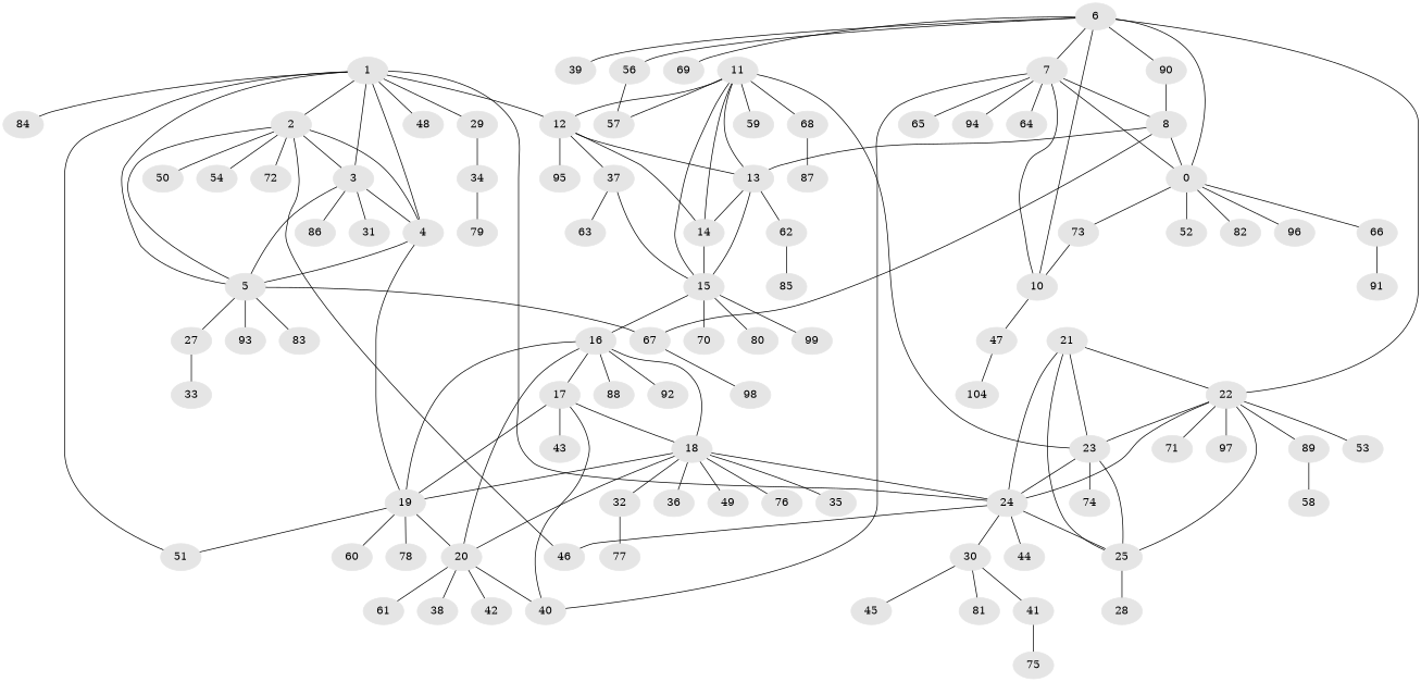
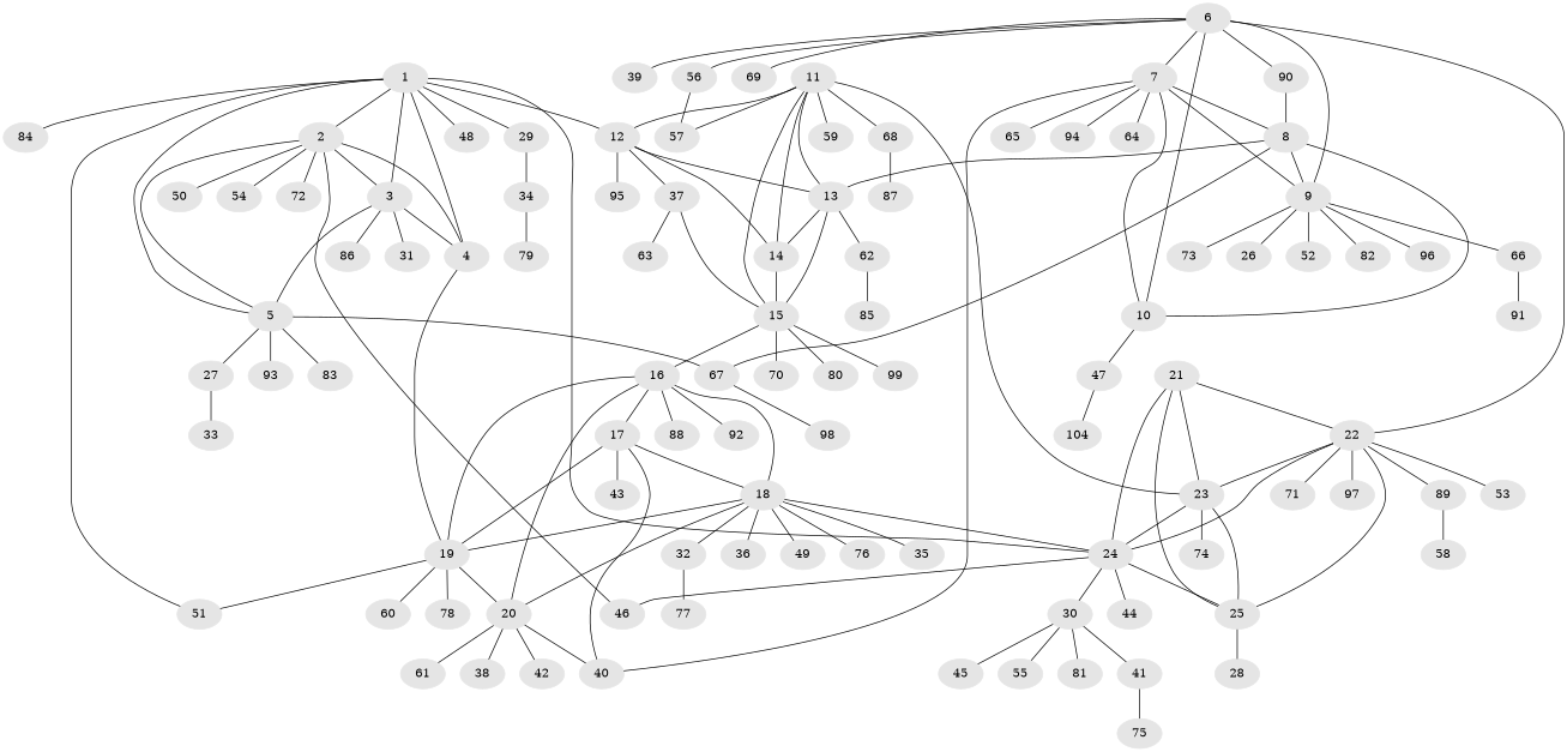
  graph {
    node [color=gray90 style=filled]
    1
    2
    3
    4
    5
    12
    24
    29
    48
    51
    84
    46
    50
    54
    72
    31
    86
    19
    27
    67
    83
    93
-   9 [label=0]
+   9
+   26
    52
    66
    73
    82
    96
    13
    14
    37
    95
    25
    30
    44
    34
    20
    60
    78
    33
    98
    6
    7
    10
    22
    39
    56
    69
    90
    8
    64
    65
    94
    40
    47
    23
    53
    71
    89
    97
    57
    38
    42
    61
    15
    62
    91
    n69 [label=104]
    11
    59
    68
    16
    70
    80
    99
    74
    87
    63
    85
    17
    18
    88
    92
    43
    32
    35
    36
    49
    76
    77
    21
    28
    58
    41
    45
+   55
    81
    79
    75
    1 -- 2
    1 -- 3
    1 -- 4
    1 -- 5
    1 -- 12
    1 -- 24
    1 -- 29
    1 -- 48
    1 -- 51
    1 -- 84
    2 -- 3
    2 -- 4
    2 -- 5
    2 -- 46
    2 -- 50
    2 -- 54
    2 -- 72
    3 -- 4
    3 -- 5
    3 -- 31
    3 -- 86
-   4 -- 5
    4 -- 19
    5 -- 27
    5 -- 67
    5 -- 83
    5 -- 93
    12 -- 13
    12 -- 14
    12 -- 37
    12 -- 95
    24 -- 46
    24 -- 25
    24 -- 30
    24 -- 44
    29 -- 34
    19 -- 51
    19 -- 20
    19 -- 60
    19 -- 78
    27 -- 33
    67 -- 98
+   9 -- 26
    9 -- 52
    9 -- 66
    9 -- 73
    9 -- 82
    9 -- 96
    66 -- 91
    13 -- 14
    13 -- 15
    13 -- 62
    14 -- 15
    37 -- 15
    37 -- 63
    25 -- 28
    30 -- 41
    30 -- 45
+   30 -- 55
    30 -- 81
    34 -- 79
    20 -- 40
    20 -- 38
    20 -- 42
    20 -- 61
    6 -- 9
    6 -- 7
    6 -- 10
    6 -- 22
    6 -- 39
    6 -- 56
    6 -- 69
    6 -- 90
    7 -- 9
    7 -- 10
    7 -- 8
    7 -- 64
    7 -- 65
    7 -- 94
    7 -- 40
    10 -- 47
    22 -- 24
    22 -- 25
    22 -- 23
    22 -- 53
    22 -- 71
    22 -- 89
    22 -- 97
    56 -- 57
    90 -- 8
    8 -- 67
    8 -- 9
    8 -- 13
-   73 -- 10
+   8 -- 10
    47 -- n69
    23 -- 24
    23 -- 25
    23 -- 74
    89 -- 58
    15 -- 16
    15 -- 70
    15 -- 80
    15 -- 99
    62 -- 85
    11 -- 12
    11 -- 13
    11 -- 14
    11 -- 23
    11 -- 57
    11 -- 15
    11 -- 59
    11 -- 68
    68 -- 87
    16 -- 19
    16 -- 20
    16 -- 17
    16 -- 18
    16 -- 88
    16 -- 92
    17 -- 19
    17 -- 40
    17 -- 18
    17 -- 43
    18 -- 24
    18 -- 19
    18 -- 20
    18 -- 32
    18 -- 35
    18 -- 36
    18 -- 49
    18 -- 76
    32 -- 77
    21 -- 24
    21 -- 25
    21 -- 22
    21 -- 23
    41 -- 75
  }
